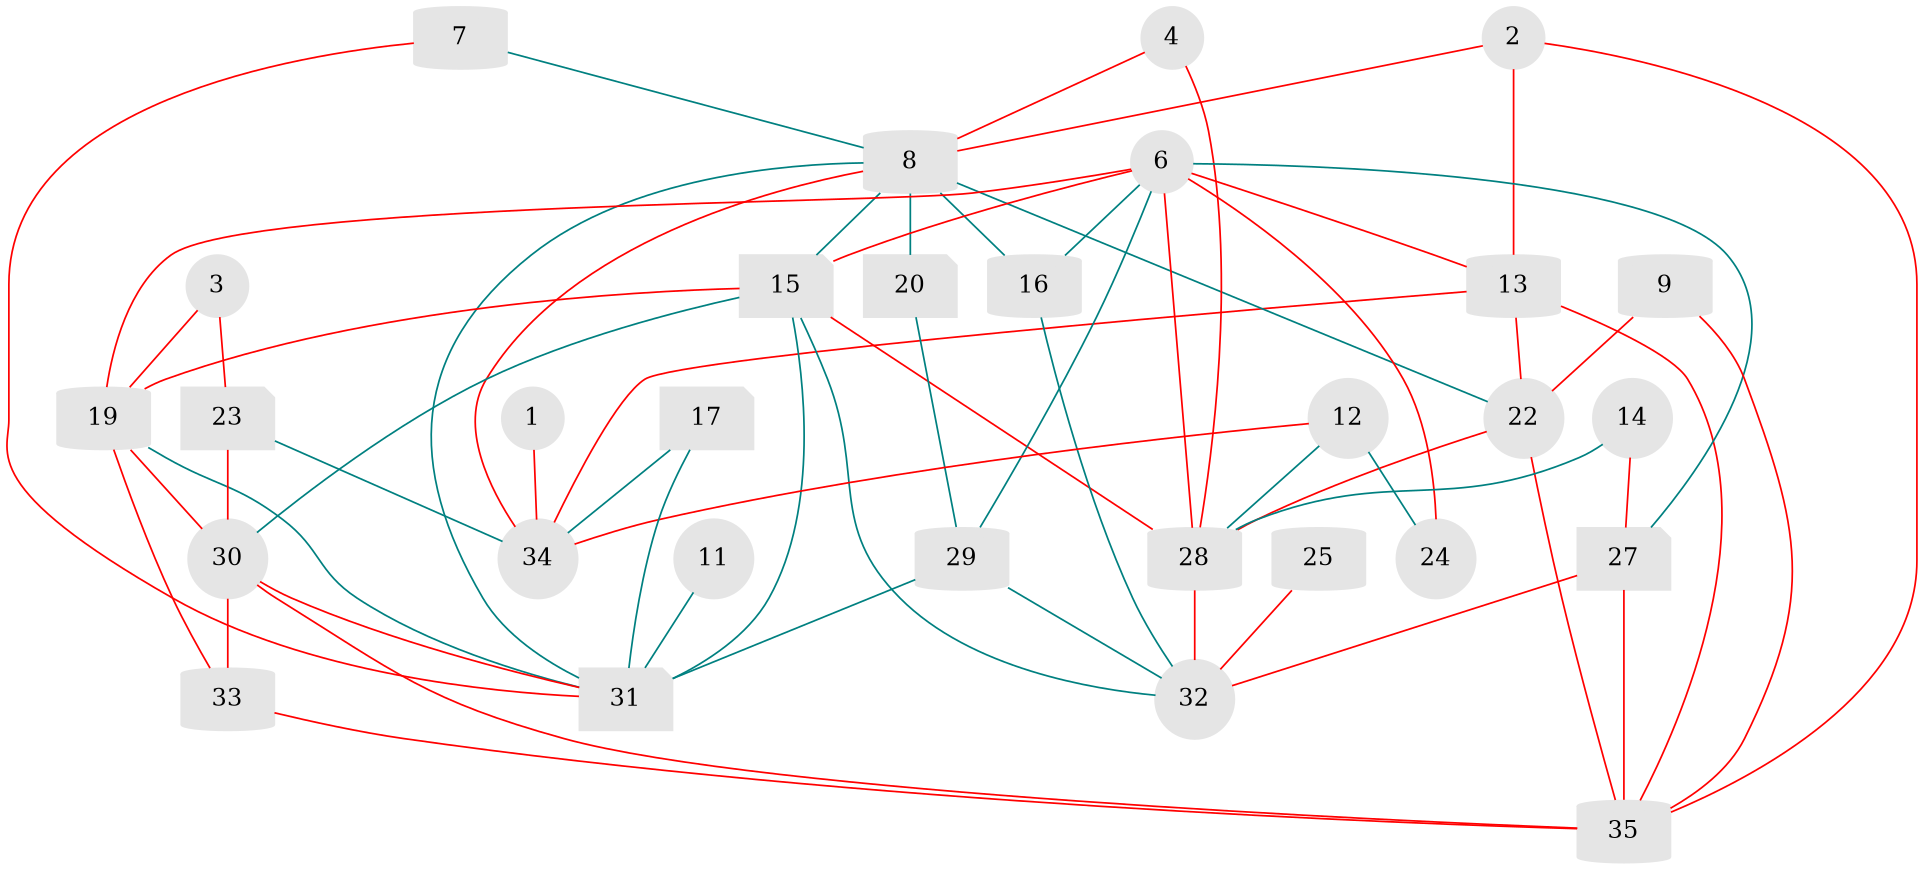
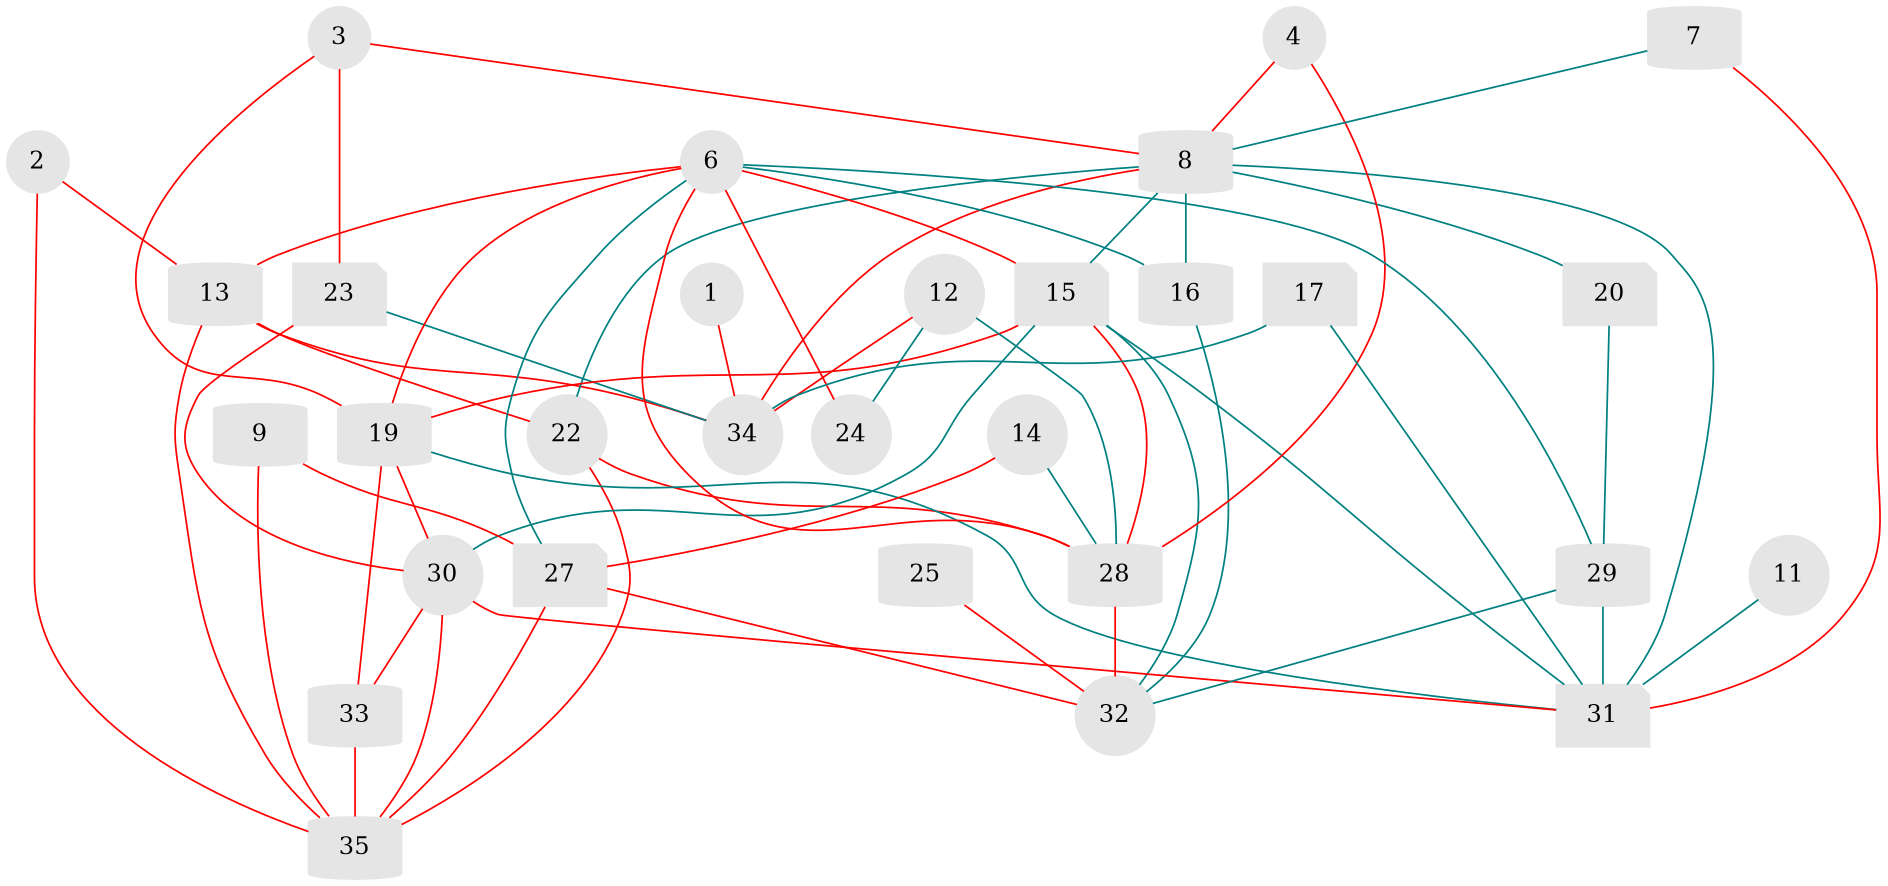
  graph {
    node [color=gray90 shape=circle style=filled]
    edge [color=red weight=1.0]
    1
    34
    13 [shape=cylinder]
    2
    35 [shape=cylinder]
    22
    8 [shape=cylinder]
    3
    19 [shape=cylinder]
    23 [shape=note]
    15 [shape=note]
    n12 [label=16 shape=cylinder]
    31 [shape=note]
    20 [shape=note]
    30
    33 [shape=cylinder]
    4
    28 [shape=cylinder]
    32
    6
    24
    27 [shape=note]
    29 [shape=cylinder]
    7 [shape=cylinder]
    9 [shape=cylinder]
    11
    12
    14
    17 [shape=note]
    25 [shape=cylinder]
    1 -- 34
    13 -- 34
    13 -- 35
    13 -- 22
    2 -- 13
    2 -- 35
    22 -- 35
    22 -- 28
    8 -- 34
    8 -- 22 [color=teal]
    8 -- 15 [color=teal]
    8 -- n12 [color=teal]
    8 -- 31 [color=teal]
    8 -- 20 [color=teal]
-   2 -- 8
+   3 -- 8
    3 -- 19
    3 -- 23
    19 -- 31 [color=teal]
    19 -- 30
    19 -- 33
    23 -- 34 [color=teal]
    23 -- 30
    15 -- 19
    15 -- 31 [color=teal]
    15 -- 30 [color=teal weight=2.0]
    15 -- 28
    15 -- 32 [color=teal]
    n12 -- 32 [color=teal]
    20 -- 29 [color=teal]
    30 -- 35
    30 -- 31
    30 -- 33
    33 -- 35
    4 -- 8
    4 -- 28
    28 -- 32
    6 -- 13
    6 -- 19
    6 -- 15
    6 -- n12 [color=teal]
    6 -- 28
    6 -- 24
    6 -- 27 [color=teal]
    6 -- 29 [color=teal]
    27 -- 35
    27 -- 32 [weight=2.0]
    29 -- 31 [color=teal weight=2.0]
    29 -- 32 [color=teal]
    7 -- 8 [color=teal]
    7 -- 31
    9 -- 35
-   9 -- 22
+   9 -- 27
    11 -- 31 [color=teal]
    12 -- 34
    12 -- 28 [color=teal]
    12 -- 24 [color=teal]
    14 -- 28 [color=teal]
    14 -- 27
    17 -- 34 [color=teal weight=2.0]
    17 -- 31 [color=teal]
    25 -- 32
  }
